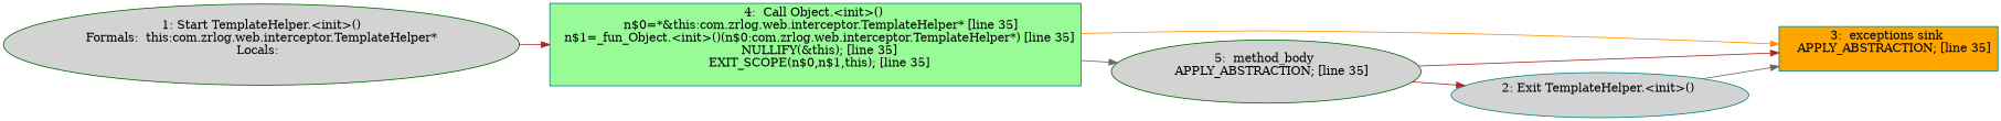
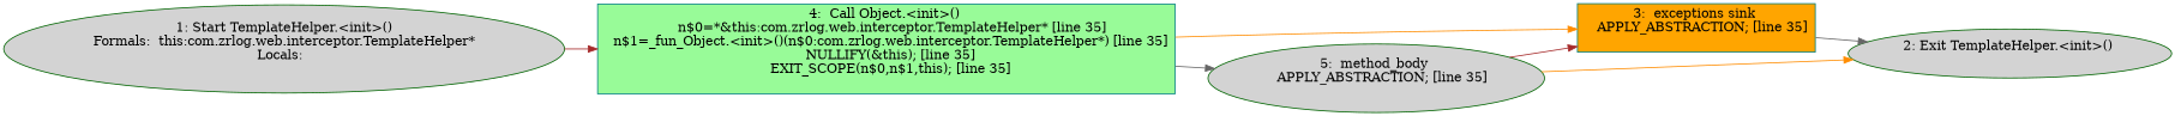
  digraph {
    rankdir=LR
    node [color=teal fillcolor=lightgrey style=filled]
    edge [color=brown]
    n1 [color=darkgreen label="1: Start TemplateHelper.<init>()\nFormals:  this:com.zrlog.web.interceptor.TemplateHelper*\nLocals:  \n  "]
    n2 [fillcolor=palegreen label="4:  Call Object.<init>() \n   n$0=*&this:com.zrlog.web.interceptor.TemplateHelper* [line 35]\n  n$1=_fun_Object.<init>()(n$0:com.zrlog.web.interceptor.TemplateHelper*) [line 35]\n  NULLIFY(&this); [line 35]\n  EXIT_SCOPE(n$0,n$1,this); [line 35]\n " shape=box]
    n3 [fillcolor=orange label="3:  exceptions sink \n   APPLY_ABSTRACTION; [line 35]\n " shape=box]
    n4 [color=darkgreen label="5:  method_body \n   APPLY_ABSTRACTION; [line 35]\n " shape=ellipse]
-   n5 [label="2: Exit TemplateHelper.<init>() \n  "]
+   n5 [color=darkgreen label="2: Exit TemplateHelper.<init>() \n  "]
    n1 -> n2
    n2 -> n3 [color=darkorange]
    n2 -> n4 [color=gray40]
-   n5 -> n3 [color=gray40]
+   n3 -> n5 [color=gray40]
    n4 -> n3
-   n4 -> n5
+   n4 -> n5 [color=darkorange]
  }
